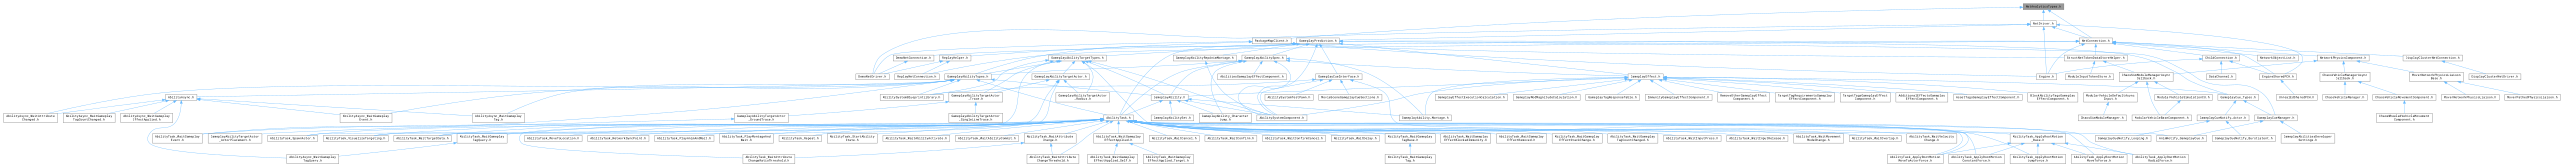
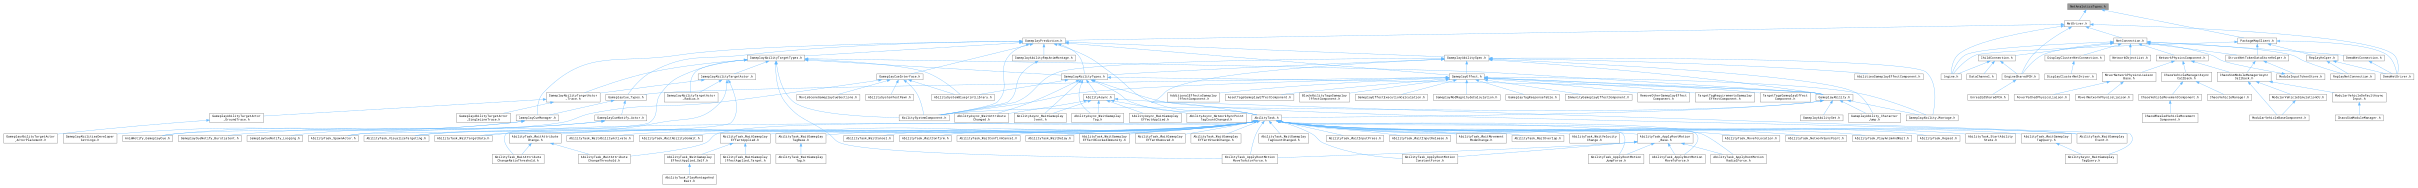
  digraph {
    fontname="Roboto Mono"
    node [color=grey40 fillcolor=white fontname="Roboto Mono" fontsize=10 shape=box style=filled]
    edge [color=steelblue1 dir=back fontname="Roboto Mono" fontsize=10 labelfontname=Helvetica labelfontsize=10 style=solid]
    n1 [color=gray40 fillcolor=grey60 fontcolor=black height=0.2 label="NetAnalyticsTypes.h" width=0.4]
    n2 [height=0.2 label="NetConnection.h" width=0.4]
    n3 [height=0.2 label="NetDriver.h" width=0.4]
    n4 [height=0.2 label="PackageMapClient.h" width=0.4]
    n5 [height=0.2 label="ChildConnection.h" width=0.4]
    n6 [height=0.2 label="Engine.h" width=0.4]
    n7 [height=0.2 label="EngineSharedPCH.h" width=0.4]
    n8 [height=0.2 label="DemoNetConnection.h" width=0.4]
    n9 [height=0.2 label="DisplayClusterNetConnection.h" width=0.4]
    n10 [height=0.2 label="NetworkObjectList.h" width=0.4]
    n11 [height=0.2 label="NetworkPhysicsComponent.h" width=0.4]
    n12 [height=0.2 label="ReplayNetConnection.h" width=0.4]
    n13 [height=0.2 label="StructNetTokenDataStoreHelper.h" width=0.4]
    n14 [height=0.2 label="DemoNetDriver.h" width=0.4]
    n15 [height=0.2 label="GameplayPrediction.h" width=0.4]
    n16 [height=0.2 label="ReplayHelper.h" width=0.4]
    n17 [height=0.2 label="DataChannel.h" width=0.4]
    n18 [height=0.2 label="UnrealEdSharedPCH.h" width=0.4]
    n19 [height=0.2 label="DisplayClusterNetDriver.h" width=0.4]
    n20 [height=0.2 label="ChaosSimModuleManagerAsync\lCallback.h" width=0.4]
    n21 [height=0.2 label="ChaosVehicleManagerAsync\lCallback.h" width=0.4]
    n22 [height=0.2 label="MoverNetworkPhysicsLiaison\lBase.h" width=0.4]
    n23 [height=0.2 label="ModuleInputTokenStore.h" width=0.4]
    n24 [height=0.2 label="ModularVehicleBaseComponent.h" width=0.4]
    n25 [height=0.2 label="ModularVehicleDefaultAsync\lInput.h" width=0.4]
    n26 [height=0.2 label="ModularVehicleSimulationCU.h" width=0.4]
    n27 [height=0.2 label="ChaosVehicleManager.h" width=0.4]
    n28 [height=0.2 label="ChaosVehicleMovementComponent.h" width=0.4]
    n29 [height=0.2 label="MoverNetworkPhysicsLiaison.h" width=0.4]
    n30 [height=0.2 label="MoverPathedPhysicsLiaison.h" width=0.4]
    n31 [height=0.2 label="ChaosSimModuleManager.h" width=0.4]
    n32 [height=0.2 label="ChaosWheeledVehicleMovement\lComponent.h" width=0.4]
    n33 [height=0.2 label="AbilitySystemComponent.h" width=0.4]
    n34 [height=0.2 label="AbilityTask.h" width=0.4]
    n35 [height=0.2 label="GameplayAbilityRepAnimMontage.h" width=0.4]
    n36 [height=0.2 label="GameplayAbilitySpec.h" width=0.4]
    n37 [height=0.2 label="GameplayAbilityTypes.h" width=0.4]
    n38 [height=0.2 label="GameplayEffect.h" width=0.4]
    n39 [height=0.2 label="GameplayCue_Types.h" width=0.4]
    n40 [height=0.2 label="GameplayCueManager.h" width=0.4]
    n41 [height=0.2 label="GameplayAbilityTargetTypes.h" width=0.4]
    n42 [height=0.2 label="GameplayCueInterface.h" width=0.4]
    n43 [height=0.2 label="AbilityTask_ApplyRootMotion\lConstantForce.h" width=0.4]
    n44 [height=0.2 label="AbilityTask_ApplyRootMotion\lJumpForce.h" width=0.4]
    n45 [height=0.2 label="AbilityTask_ApplyRootMotion\lMoveToActorForce.h" width=0.4]
    n46 [height=0.2 label="AbilityTask_ApplyRootMotion\lMoveToForce.h" width=0.4]
    n47 [height=0.2 label="AbilityTask_ApplyRootMotion\lRadialForce.h" width=0.4]
    n48 [height=0.2 label="AbilityTask_ApplyRootMotion\l_Base.h" width=0.4]
    n49 [height=0.2 label="AbilityTask_MoveToLocation.h" width=0.4]
    n50 [height=0.2 label="AbilityTask_NetworkSyncPoint.h" width=0.4]
    n51 [height=0.2 label="AbilityTask_PlayAnimAndWait.h" width=0.4]
    n52 [height=0.2 label="AbilityTask_PlayMontageAnd\lWait.h" width=0.4]
    n53 [height=0.2 label="AbilityTask_Repeat.h" width=0.4]
    n54 [height=0.2 label="AbilityTask_SpawnActor.h" width=0.4]
    n55 [height=0.2 label="AbilityTask_StartAbility\lState.h" width=0.4]
    n56 [height=0.2 label="AbilityTask_VisualizeTargeting.h" width=0.4]
    n57 [height=0.2 label="AbilityTask_WaitAbilityActivate.h" width=0.4]
    n58 [height=0.2 label="AbilityTask_WaitAbilityCommit.h" width=0.4]
    n59 [height=0.2 label="AbilityTask_WaitAttribute\lChange.h" width=0.4]
    n60 [height=0.2 label="AbilityTask_WaitAttribute\lChangeRatioThreshold.h" width=0.4]
    n61 [height=0.2 label="AbilityTask_WaitAttribute\lChangeThreshold.h" width=0.4]
    n62 [height=0.2 label="AbilityTask_WaitCancel.h" width=0.4]
    n63 [height=0.2 label="AbilityTask_WaitConfirm.h" width=0.4]
    n64 [height=0.2 label="AbilityTask_WaitConfirmCancel.h" width=0.4]
    n65 [height=0.2 label="AbilityTask_WaitDelay.h" width=0.4]
    n66 [height=0.2 label="AbilityTask_WaitGameplay\lEffectApplied.h" width=0.4]
    n67 [height=0.2 label="AbilityTask_WaitGameplay\lEffectBlockedImmunity.h" width=0.4]
    n68 [height=0.2 label="AbilityTask_WaitGameplay\lEffectRemoved.h" width=0.4]
    n69 [height=0.2 label="AbilityTask_WaitGameplay\lEffectStackChange.h" width=0.4]
    n70 [height=0.2 label="AbilityTask_WaitGameplay\lEvent.h" width=0.4]
    n71 [height=0.2 label="AbilityTask_WaitGameplay\lTagBase.h" width=0.4]
    n72 [height=0.2 label="AbilityTask_WaitGameplay\lTagCountChanged.h" width=0.4]
    n73 [height=0.2 label="AbilityTask_WaitGameplay\lTagQuery.h" width=0.4]
    n74 [height=0.2 label="AbilityTask_WaitInputPress.h" width=0.4]
    n75 [height=0.2 label="AbilityTask_WaitInputRelease.h" width=0.4]
    n76 [height=0.2 label="AbilityTask_WaitMovement\lModeChange.h" width=0.4]
    n77 [height=0.2 label="AbilityTask_WaitOverlap.h" width=0.4]
    n78 [height=0.2 label="AbilityTask_WaitTargetData.h" width=0.4]
    n79 [height=0.2 label="AbilityTask_WaitVelocity\lChange.h" width=0.4]
    n80 [height=0.2 label="AbilitiesGameplayEffectComponent.h" width=0.4]
    n81 [height=0.2 label="GameplayAbility.h" width=0.4]
    n82 [height=0.2 label="GameplayAbility_Character\lJump.h" width=0.4]
    n83 [height=0.2 label="GameplayAbility_Montage.h" width=0.4]
    n84 [height=0.2 label="AbilityAsync.h" width=0.4]
    n85 [height=0.2 label="AbilityAsync_WaitAttribute\lChanged.h" width=0.4]
    n86 [height=0.2 label="AbilityAsync_WaitGameplay\lEvent.h" width=0.4]
    n87 [height=0.2 label="AbilityAsync_WaitGameplay\lTag.h" width=0.4]
    n88 [height=0.2 label="AbilitySystemBlueprintLibrary.h" width=0.4]
    n89 [height=0.2 label="AdditionalEffectsGameplay\lEffectComponent.h" width=0.4]
    n90 [height=0.2 label="AssetTagsGameplayEffectComponent.h" width=0.4]
    n91 [height=0.2 label="BlockAbilityTagsGameplay\lEffectComponent.h" width=0.4]
    n92 [height=0.2 label="GameplayEffectExecutionCalculation.h" width=0.4]
    n93 [height=0.2 label="GameplayModMagnitudeCalculation.h" width=0.4]
    n94 [height=0.2 label="GameplayTagResponseTable.h" width=0.4]
    n95 [height=0.2 label="ImmunityGameplayEffectComponent.h" width=0.4]
    n96 [height=0.2 label="RemoveOtherGameplayEffect\lComponent.h" width=0.4]
    n97 [height=0.2 label="TargetTagRequirementsGameplay\lEffectComponent.h" width=0.4]
    n98 [height=0.2 label="TargetTagsGameplayEffect\lComponent.h" width=0.4]
    n99 [height=0.2 label="GameplayCueNotify_Actor.h" width=0.4]
    n100 [height=0.2 label="AnimNotify_GameplayCue.h" width=0.4]
    n101 [height=0.2 label="GameplayAbilitiesDeveloper\lSettings.h" width=0.4]
    n102 [height=0.2 label="GameplayAbilityTargetActor.h" width=0.4]
    n103 [height=0.2 label="GameplayAbilityTargetActor\l_Radius.h" width=0.4]
    n104 [height=0.2 label="GameplayAbilityTargetActor\l_Trace.h" width=0.4]
    n105 [height=0.2 label="AbilitySystemTestPawn.h" width=0.4]
    n106 [height=0.2 label="MovieSceneGameplayCueSections.h" width=0.4]
    n107 [height=0.2 label="AbilityTask_WaitGameplay\lEffectApplied_Self.h" width=0.4]
    n108 [height=0.2 label="AbilityTask_WaitGameplay\lEffectApplied_Target.h" width=0.4]
    n109 [height=0.2 label="AbilityTask_WaitGameplay\lTag.h" width=0.4]
    n110 [height=0.2 label="AbilityAsync_WaitGameplay\lTagQuery.h" width=0.4]
    n111 [height=0.2 label="GameplayAbilitySet.h" width=0.4]
    n112 [height=0.2 label="AbilityAsync_WaitGameplay\lEffectApplied.h" width=0.4]
-   n113 [height=0.2 label="AbilityAsync_WaitGameplay\lTagCountChanged.h" width=0.4]
+   n113 [height=0.2 label="AbilityAsync_NetworkSyncPoint\lTagCountChanged.h" width=0.4]
    n114 [height=0.2 label="GameplayCueNotify_BurstLatent.h" width=0.4]
    n115 [height=0.2 label="GameplayCueNotify_Looping.h" width=0.4]
    n116 [height=0.2 label="GameplayAbilityTargetActor\l_GroundTrace.h" width=0.4]
    n117 [height=0.2 label="GameplayAbilityTargetActor\l_SingleLineTrace.h" width=0.4]
    n118 [height=0.2 label="GameplayAbilityTargetActor\l_ActorPlacement.h" width=0.4]
-   n1 -> n2
+   n23 -> n2
    n1 -> n3
    n1 -> n4
    n2 -> n5
    n2 -> n6
    n2 -> n7
    n2 -> n8
    n2 -> n9
    n2 -> n10
    n2 -> n11
    n2 -> n12
    n2 -> n13
    n3 -> n2
    n3 -> n6
    n3 -> n7
    n3 -> n14
    n3 -> n15
    n4 -> n6
    n4 -> n13
    n4 -> n14
    n4 -> n16
    n5 -> n6
    n5 -> n7
    n5 -> n17
    n7 -> n18
    n8 -> n14
    n9 -> n19
    n11 -> n20
    n11 -> n21
    n11 -> n22
    n13 -> n20
    n13 -> n23
    n15 -> n33
    n15 -> n34
    n15 -> n35
    n15 -> n36
    n15 -> n37
    n15 -> n38
    n15 -> n39
    n15 -> n40
    n15 -> n41
    n15 -> n42
    n16 -> n12
    n16 -> n14
    n20 -> n24
    n20 -> n25
    n20 -> n26
    n21 -> n27
    n21 -> n28
    n22 -> n29
    n22 -> n30
    n25 -> n31
    n26 -> n24
    n28 -> n32
    n34 -> n43
    n34 -> n44
    n34 -> n45
    n34 -> n46
    n34 -> n47
    n34 -> n48
    n34 -> n49
    n34 -> n50
    n34 -> n51
-   n34 -> n52
+   n107 -> n52
    n34 -> n53
    n34 -> n54
    n34 -> n55
    n34 -> n56
    n34 -> n57
    n34 -> n58
    n34 -> n59
    n34 -> n60
    n34 -> n61
    n34 -> n62
    n34 -> n63
    n34 -> n64
    n34 -> n65
    n34 -> n66
    n34 -> n67
    n34 -> n68
    n34 -> n69
    n34 -> n70
    n34 -> n71
    n34 -> n72
    n34 -> n73
    n34 -> n74
    n34 -> n75
    n34 -> n76
    n34 -> n77
    n34 -> n78
    n34 -> n79
    n35 -> n33
    n36 -> n33
    n36 -> n34
    n36 -> n37
    n36 -> n38
    n36 -> n80
    n36 -> n81
    n36 -> n82
    n36 -> n83
    n37 -> n34
    n37 -> n70
    n37 -> n81
    n37 -> n84
    n37 -> n85
    n37 -> n86
    n37 -> n87
    n37 -> n88
    n38 -> n33
    n38 -> n39
    n38 -> n81
    n38 -> n83
    n38 -> n89
    n38 -> n90
    n38 -> n91
    n38 -> n92
    n38 -> n93
    n38 -> n94
    n38 -> n95
    n38 -> n96
    n38 -> n97
    n38 -> n98
    n39 -> n40
    n39 -> n99
    n40 -> n100
    n40 -> n101
    n41 -> n33
    n41 -> n37
    n41 -> n45
    n41 -> n54
    n41 -> n81
    n41 -> n88
    n41 -> n102
    n41 -> n103
    n41 -> n104
    n42 -> n33
    n42 -> n88
    n42 -> n100
    n42 -> n105
    n42 -> n106
    n48 -> n43
    n48 -> n44
    n48 -> n45
    n48 -> n46
    n48 -> n47
    n59 -> n60
    n59 -> n61
    n66 -> n107
    n66 -> n108
    n71 -> n109
    n73 -> n110
    n81 -> n33
    n81 -> n34
    n81 -> n82
    n81 -> n83
    n81 -> n111
    n84 -> n85
    n84 -> n86
    n84 -> n87
    n84 -> n110
    n84 -> n112
    n84 -> n113
    n99 -> n114
    n99 -> n115
    n102 -> n56
    n102 -> n78
    n102 -> n103
    n102 -> n104
    n104 -> n116
    n104 -> n117
    n116 -> n118
  }
